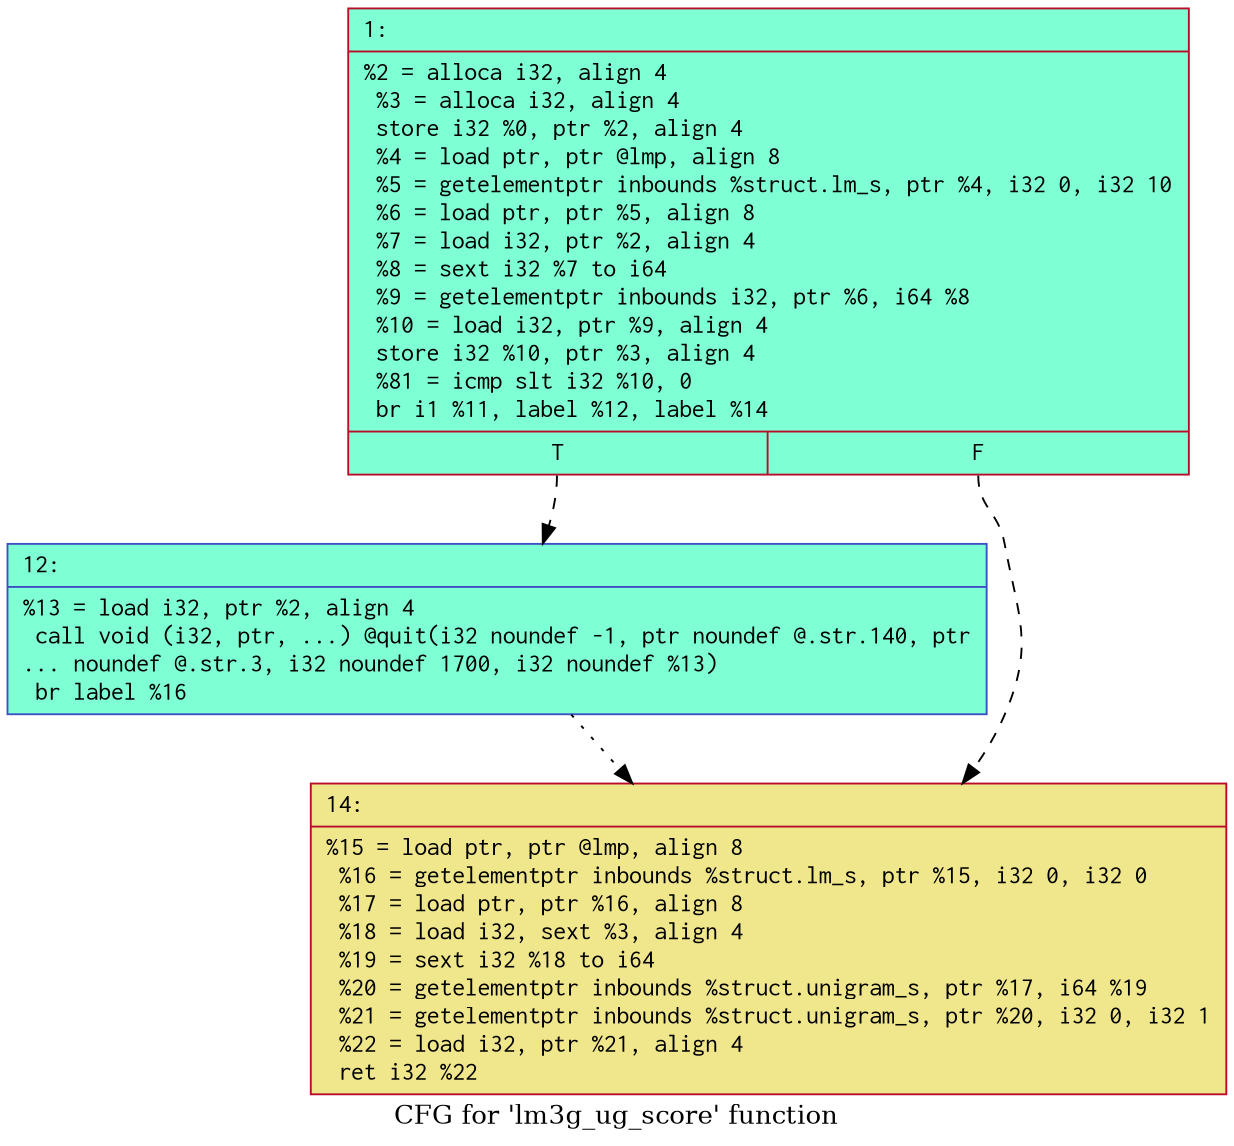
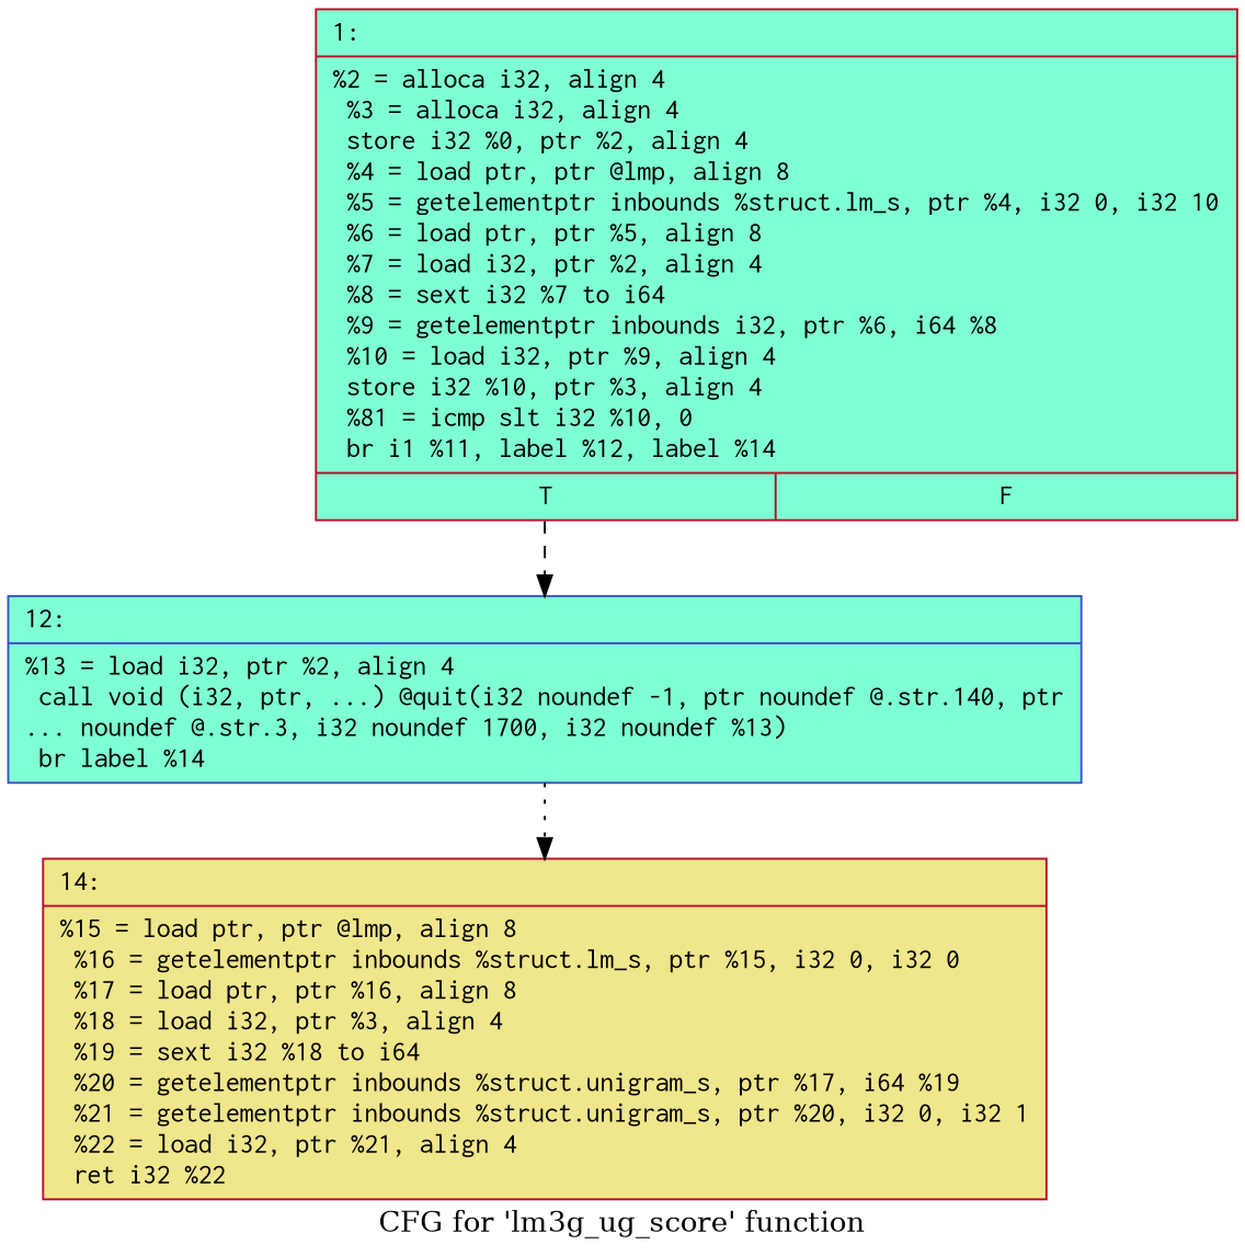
  digraph {
    label="CFG for 'lm3g_ug_score' function"
    node [color="#b70d28ff" fillcolor=aquamarine fontname=Courier shape=record style=filled]
    edge [style=dashed]
    n1 [label="{1:\l|  %2 = alloca i32, align 4\l  %3 = alloca i32, align 4\l  store i32 %0, ptr %2, align 4\l  %4 = load ptr, ptr @lmp, align 8\l  %5 = getelementptr inbounds %struct.lm_s, ptr %4, i32 0, i32 10\l  %6 = load ptr, ptr %5, align 8\l  %7 = load i32, ptr %2, align 4\l  %8 = sext i32 %7 to i64\l  %9 = getelementptr inbounds i32, ptr %6, i64 %8\l  %10 = load i32, ptr %9, align 4\l  store i32 %10, ptr %3, align 4\l  %81 = icmp slt i32 %10, 0\l  br i1 %11, label %12, label %14\l|{<s0>T|<s1>F}}"]
-   n2 [color="#3d50c3ff" label="{12:\l|  %13 = load i32, ptr %2, align 4\l  call void (i32, ptr, ...) @quit(i32 noundef -1, ptr noundef @.str.140, ptr\l... noundef @.str.3, i32 noundef 1700, i32 noundef %13)\l  br label %16\l}"]
-   n3 [fillcolor=khaki label="{14:\l|  %15 = load ptr, ptr @lmp, align 8\l  %16 = getelementptr inbounds %struct.lm_s, ptr %15, i32 0, i32 0\l  %17 = load ptr, ptr %16, align 8\l  %18 = load i32, sext %3, align 4\l  %19 = sext i32 %18 to i64\l  %20 = getelementptr inbounds %struct.unigram_s, ptr %17, i64 %19\l  %21 = getelementptr inbounds %struct.unigram_s, ptr %20, i32 0, i32 1\l  %22 = load i32, ptr %21, align 4\l  ret i32 %22\l}"]
+   n2 [color="#3d50c3ff" label="{12:\l|  %13 = load i32, ptr %2, align 4\l  call void (i32, ptr, ...) @quit(i32 noundef -1, ptr noundef @.str.140, ptr\l... noundef @.str.3, i32 noundef 1700, i32 noundef %13)\l  br label %14\l}"]
+   n3 [fillcolor=khaki label="{14:\l|  %15 = load ptr, ptr @lmp, align 8\l  %16 = getelementptr inbounds %struct.lm_s, ptr %15, i32 0, i32 0\l  %17 = load ptr, ptr %16, align 8\l  %18 = load i32, ptr %3, align 4\l  %19 = sext i32 %18 to i64\l  %20 = getelementptr inbounds %struct.unigram_s, ptr %17, i64 %19\l  %21 = getelementptr inbounds %struct.unigram_s, ptr %20, i32 0, i32 1\l  %22 = load i32, ptr %21, align 4\l  ret i32 %22\l}"]
    n1 -> n2 [tailport=s0]
-   n1 -> n3 [tailport=s1]
    n2 -> n3 [style=dotted]
  }
